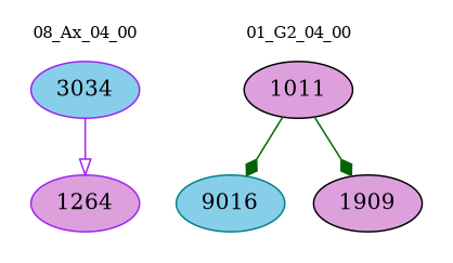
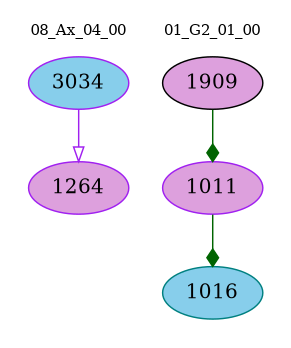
  digraph {
    fontname="DejaVu Serif"
    node [color=purple fillcolor=plum fontname="DejaVu Serif" style=filled]
    edge [arrowhead=diamond color=darkgreen fontname="DejaVu Serif"]
    n1 [fillcolor=skyblue label=3034]
    n2 [label=1264]
-   n3 [color=black label=1011]
-   n4 [color=teal fillcolor=skyblue label=9016]
+   n3 [label=1011]
+   n4 [color=teal fillcolor=skyblue label=1016]
    n5 [color=black label=1909]
    subgraph cluster_1 {
      color=white
      fontsize=10
      label="08_Ax_04_00"
      n1
      n2
    }
    subgraph cluster_2 {
      color=white
      fontsize=10
-     label="01_G2_04_00"
+     label="01_G2_01_00"
      n3
      n4
      n5
    }
    n1 -> n2 [arrowhead=onormal color=purple]
    n3 -> n4
-   n3 -> n5
+   n5 -> n3
  }
